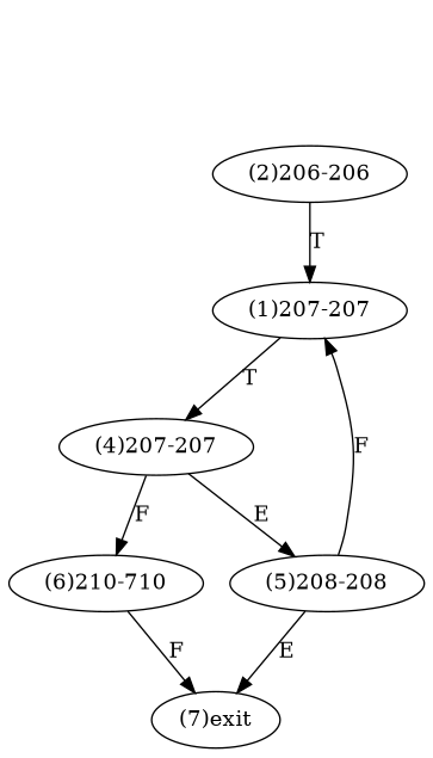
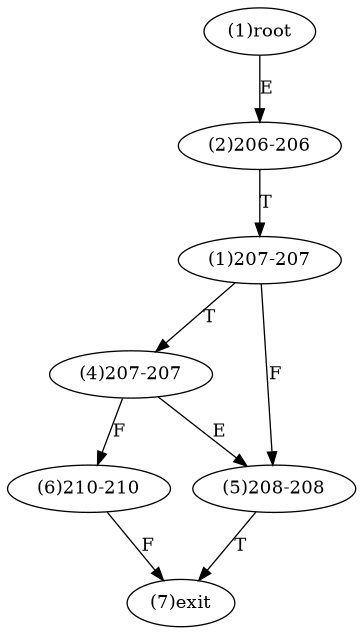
  digraph {
+   n1 [label="(1)root"]
    n2 [label="(2)206-206"]
    n3 [label="(1)207-207"]
    n4 [label="(4)207-207"]
    n5 [label="(5)208-208"]
-   n6 [label="(6)210-710"]
+   n6 [label="(6)210-210"]
    n7 [label="(7)exit"]
+   n1 -> n2 [label=E]
    n2 -> n3 [label=T]
    n3 -> n4 [label=T]
-   n5 -> n3 [label=F]
+   n3 -> n5 [label=F]
    n4 -> n5 [label=E]
    n4 -> n6 [label=F]
-   n5 -> n7 [label=E]
+   n5 -> n7 [label=T]
    n6 -> n7 [label=F]
  }
